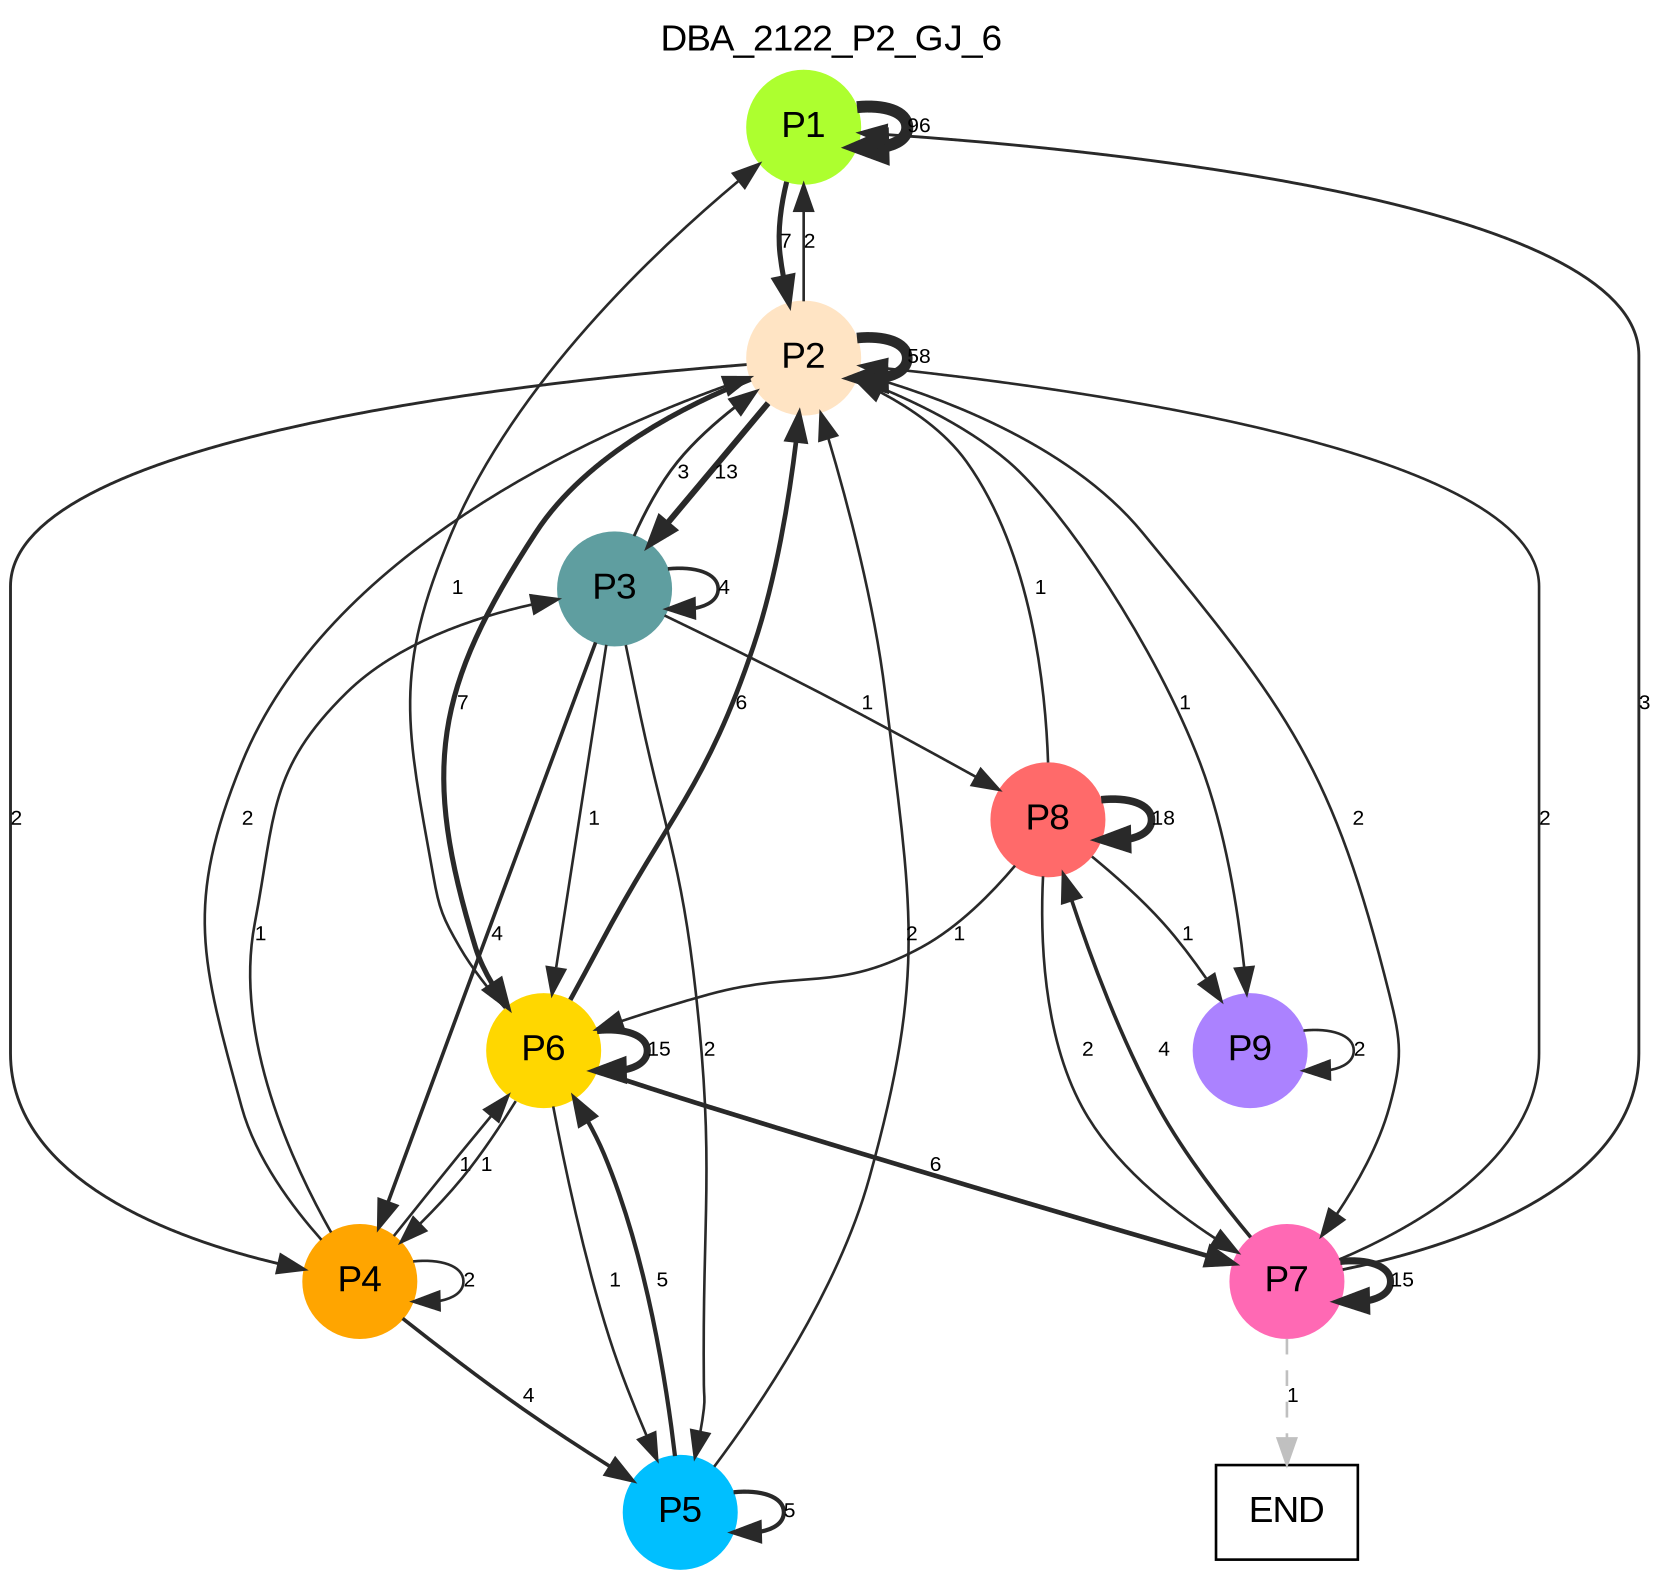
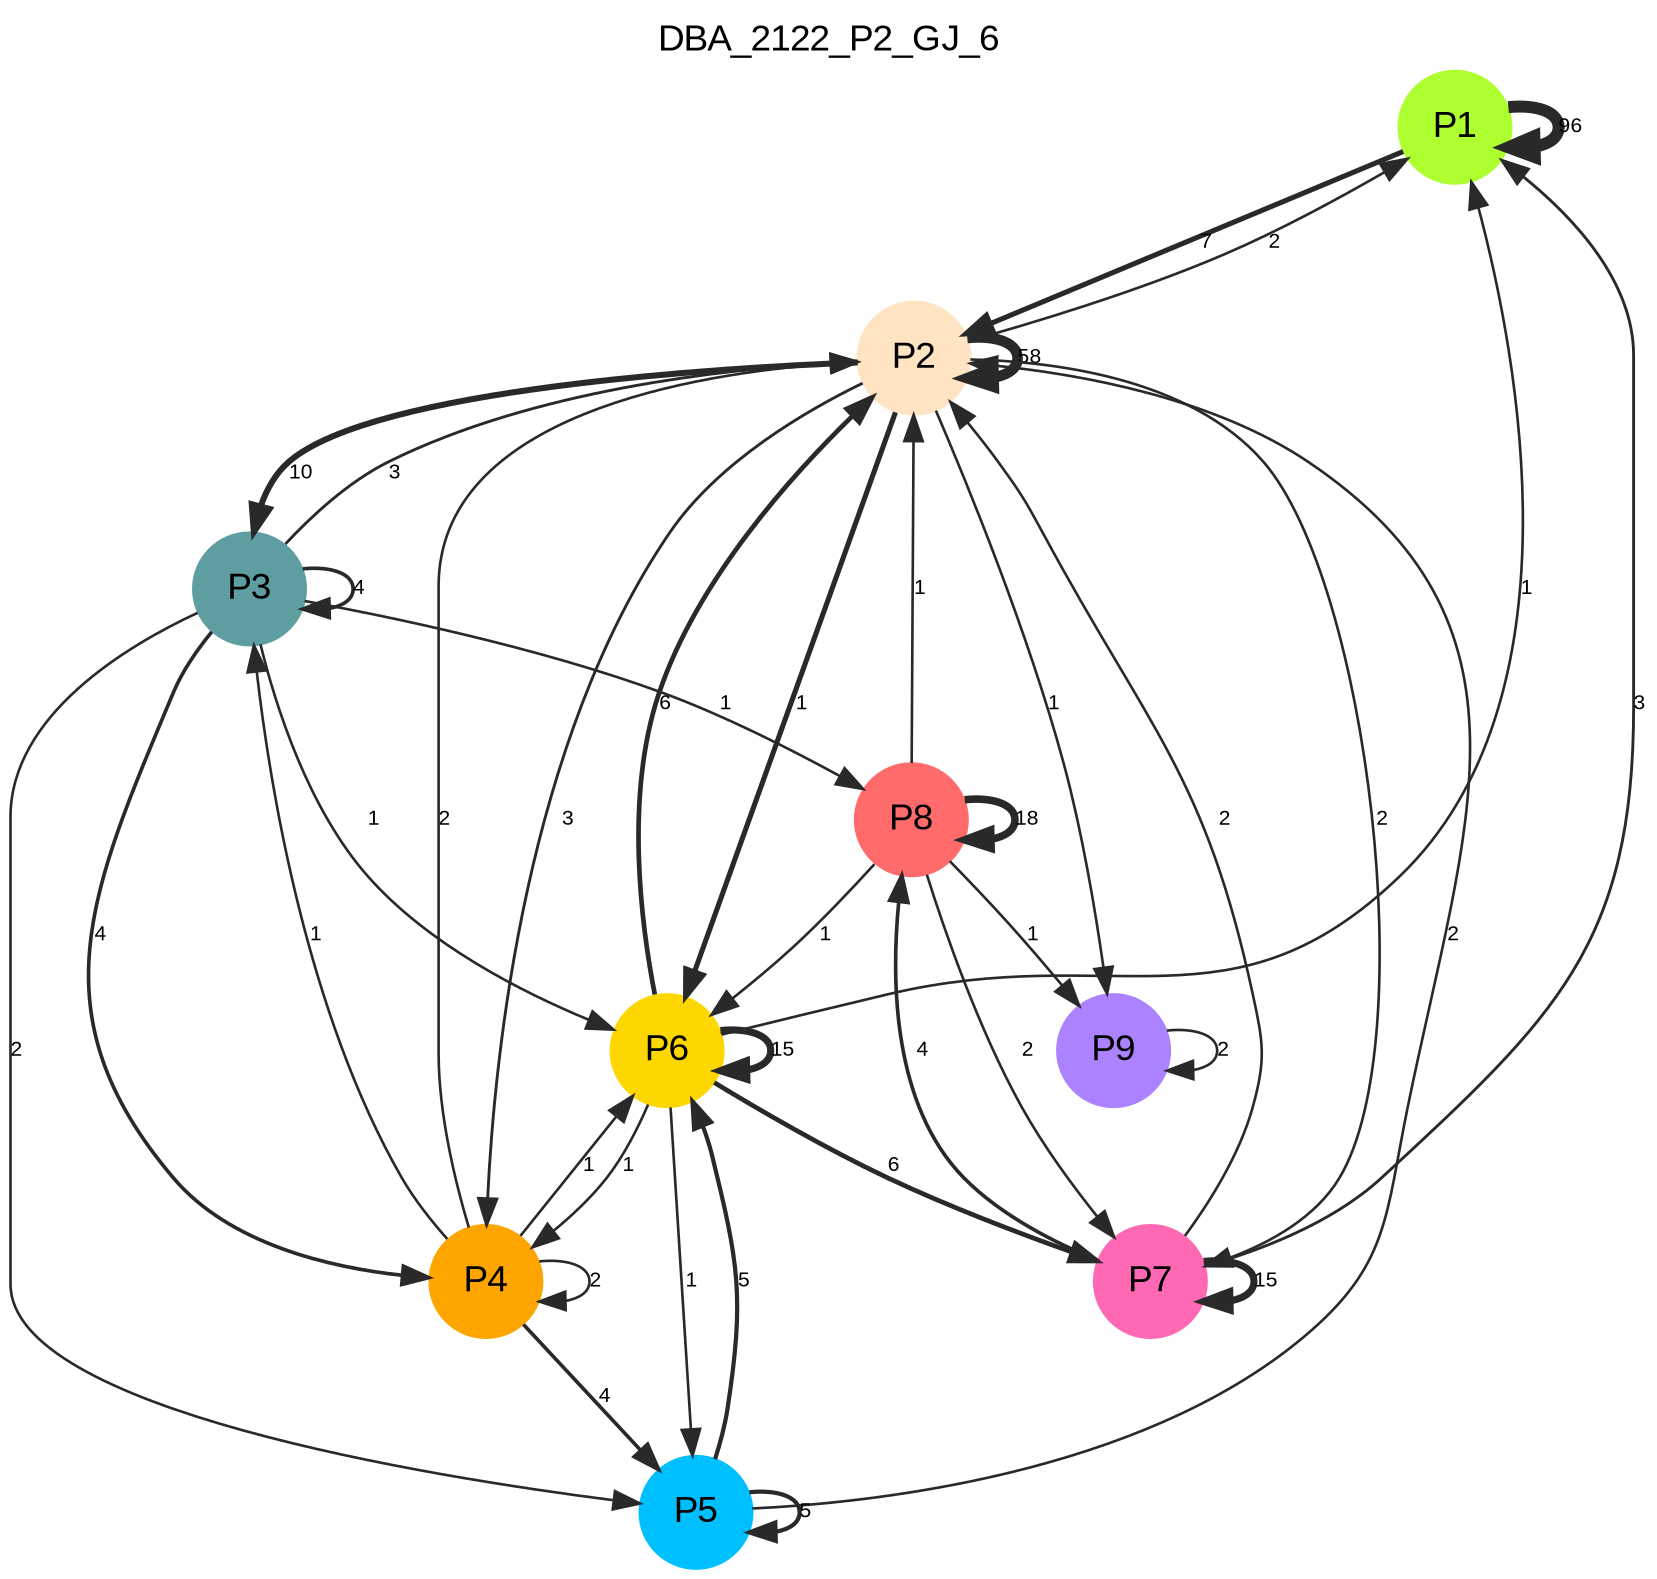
  digraph {
    fontname="Liberation Sans"
    label=DBA_2122_P2_GJ_6
    labelloc=t
    node [fontname="Liberation Sans" shape=circle style=filled]
    edge [color=grey16 fontname="Liberation Sans" fontsize=8 labelfloat=false penwidth=1]
    P1 [color=greenyellow]
    P2 [color=bisque]
    P3 [color=cadetblue]
    P4 [color=orange]
    P6 [color=gold]
    P7 [color=hotpink]
    P9 [color=mediumpurple1]
    P5 [color=deepskyblue]
    P8 [color=indianred1]
-   END [color=black fillcolor=white shape=box]
    P1 -> P1 [label=96 penwidth=4.56434819146784]
    P1 -> P2 [label=7 penwidth=1.94591014905531]
    P2 -> P1 [label=2]
    P2 -> P2 [label=58 penwidth=4.06044301054642]
-   P2 -> P3 [label=13 penwidth=2.30258509299405]
-   P2 -> P4 [label=2 penwidth=1.09861228866811]
-   P2 -> P6 [label=7 penwidth=1.94591014905531]
+   P2 -> P3 [label=10 penwidth=2.30258509299405]
+   P2 -> P4 [label=3 penwidth=1.09861228866811]
+   P2 -> P6 [label=1 penwidth=1.94591014905531]
    P2 -> P7 [label=2]
    P2 -> P9 [label=1]
    P3 -> P2 [label=3 penwidth=1.09861228866811]
    P3 -> P3 [label=4 penwidth=1.38629436111989]
    P3 -> P4 [label=4 penwidth=1.38629436111989]
    P3 -> P6 [label=1]
    P3 -> P5 [label=2]
    P3 -> P8 [label=1]
    P4 -> P2 [label=2]
    P4 -> P3 [label=1]
    P4 -> P4 [label=2]
    P4 -> P6 [label=1]
    P4 -> P5 [label=4 penwidth=1.38629436111989]
    P6 -> P1 [label=1]
    P6 -> P2 [label=6 penwidth=1.79175946922805]
    P6 -> P4 [label=1]
    P6 -> P6 [label=15 penwidth=2.70805020110221]
    P6 -> P7 [label=6 penwidth=1.79175946922805]
    P6 -> P5 [label=1]
    P7 -> P1 [label=3 penwidth=1.09861228866811]
    P7 -> P2 [label=2]
    P7 -> P7 [label=15 penwidth=2.70805020110221]
    P7 -> P8 [label=4 penwidth=1.38629436111989]
-   P7 -> END [color=grey label=1 style=dashed penwidth=""]
    P9 -> P9 [label=2]
    P5 -> P2 [label=2]
    P5 -> P6 [label=5 penwidth=1.6094379124341]
    P5 -> P5 [label=5 penwidth=1.6094379124341]
    P8 -> P2 [label=1]
    P8 -> P6 [label=1]
    P8 -> P7 [label=2]
    P8 -> P9 [label=1]
    P8 -> P8 [label=18 penwidth=2.89037175789616]
  }
